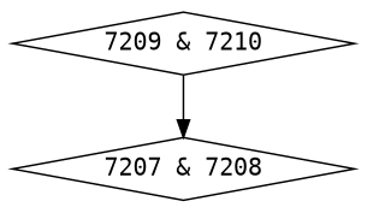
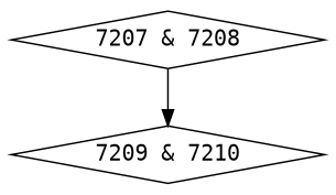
  digraph {
    fontname="DejaVu Sans Mono"
    node [shape=diamond fontname="DejaVu Sans Mono"]
    n1 [label="7207 & 7208"]
    n2 [label="7209 & 7210"]
-   n2 -> n1 [fontname="DejaVu Sans Mono"]
+   n1 -> n2 [fontname="DejaVu Sans Mono"]
  }
